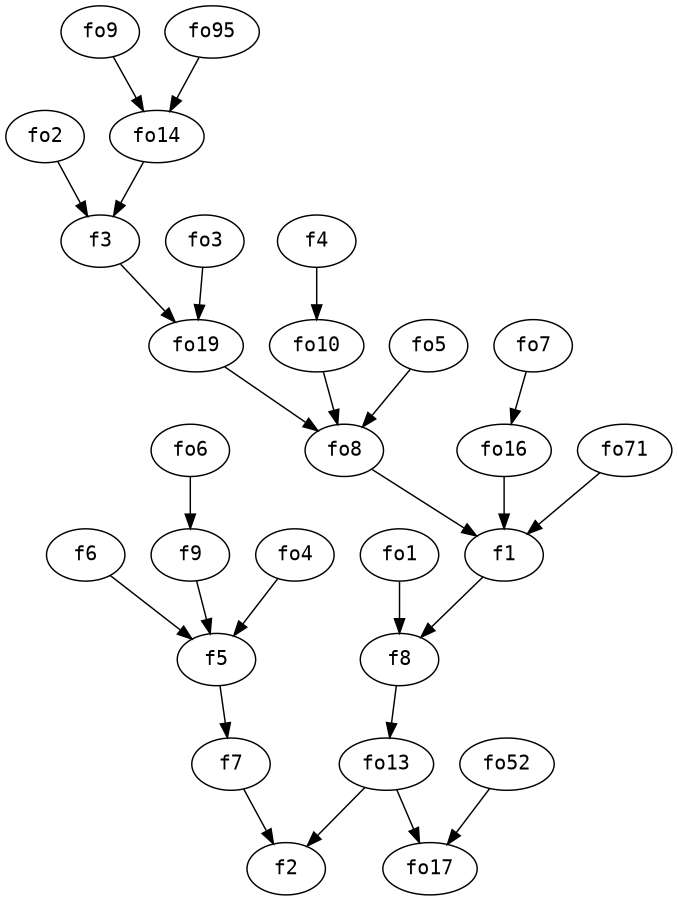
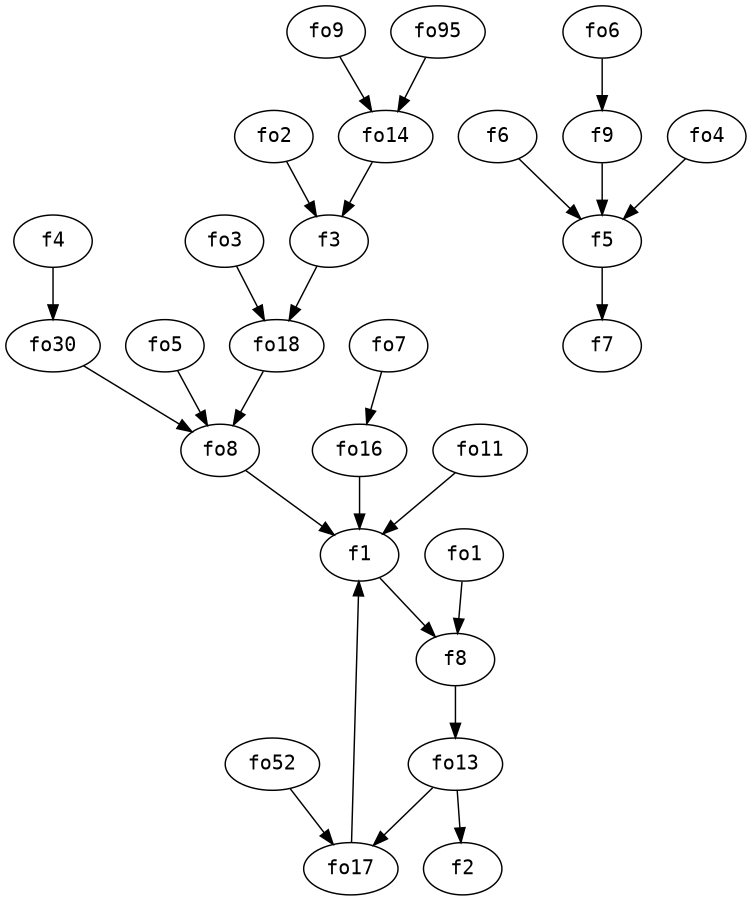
  strict digraph {
    fontname="DejaVu Sans Mono"
    node [fontname="DejaVu Sans Mono"]
    edge [fontname="DejaVu Sans Mono" weight=2]
    f1
    f8
    fo13
    f2
    fo17
    f3
-   fo18 [label=fo19]
+   fo18
    fo8
    f4
-   fo10
+   fo10 [label=fo30]
    f5
    f7
    f6
    f9
    fo1
    fo2
    fo3
    fo4
    fo5
    fo6
    fo7
    fo16
    fo9
    fo14
-   fo11 [label=fo71]
+   fo11
    n26 [label=fo52]
    n27 [label=fo95]
    f1 -> f8
    f8 -> fo13
    fo13 -> f2
    fo13 -> fo17
+   fo17 -> f1
    f3 -> fo18
    fo18 -> fo8
    fo8 -> f1
    f4 -> fo10
    fo10 -> fo8
    f5 -> f7
-   f7 -> f2
    f6 -> f5
    f9 -> f5
    fo1 -> f8
    fo2 -> f3
    fo3 -> fo18
    fo4 -> f5
    fo5 -> fo8
    fo6 -> f9
    fo7 -> fo16
    fo16 -> f1
    fo9 -> fo14
    fo14 -> f3
    fo11 -> f1
    n26 -> fo17
    n27 -> fo14
  }
